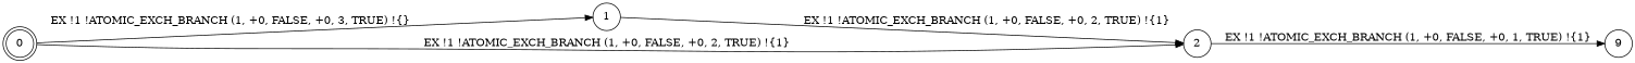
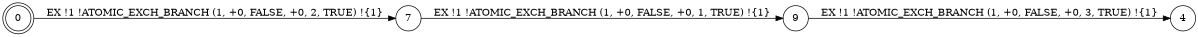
  digraph {
    rankdir=LR
    node [shape=circle]
    0 [peripheries=2]
-   1
-   2
+   2 [label=7]
    n4 [label=9]
-   0 -> 1 [label="EX !1 !ATOMIC_EXCH_BRANCH (1, +0, FALSE, +0, 3, TRUE) !{}"]
+   4
    0 -> 2 [label="EX !1 !ATOMIC_EXCH_BRANCH (1, +0, FALSE, +0, 2, TRUE) !{1}"]
-   1 -> 2 [label="EX !1 !ATOMIC_EXCH_BRANCH (1, +0, FALSE, +0, 2, TRUE) !{1}"]
    2 -> n4 [label="EX !1 !ATOMIC_EXCH_BRANCH (1, +0, FALSE, +0, 1, TRUE) !{1}"]
+   n4 -> 4 [label="EX !1 !ATOMIC_EXCH_BRANCH (1, +0, FALSE, +0, 3, TRUE) !{1}"]
  }
